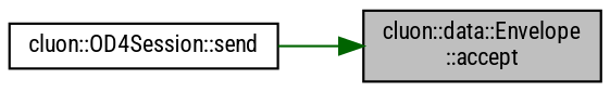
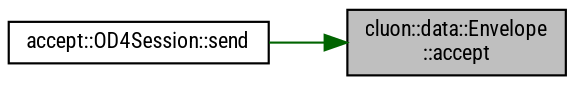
  digraph {
    rankdir=RL
    fontname="Roboto Condensed"
    node [color=black fontname="Roboto Condensed" fontsize=10 shape=record style=filled]
    n1 [fillcolor=grey75 fontcolor=black height=0.2 label="cluon::data::Envelope\l::accept" width=0.4]
-   n2 [fillcolor=white height=0.2 label="cluon::OD4Session::send" width=0.4]
+   n2 [fillcolor=white height=0.2 label="accept::OD4Session::send" width=0.4]
    n1 -> n2 [color=darkgreen dir=back fontname="Roboto Condensed" fontsize=10 labelfontname=Helvetica labelfontsize=10 style=solid]
  }
